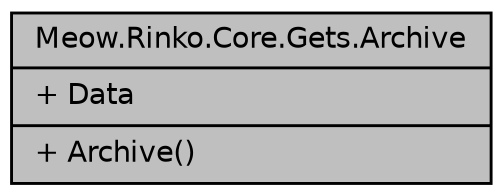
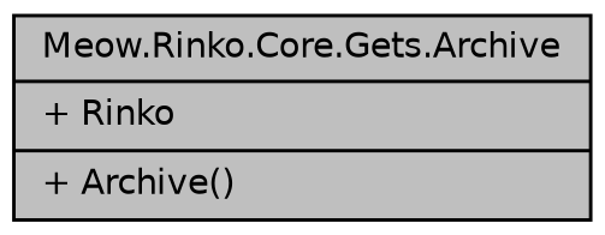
  digraph {
-   n1 [color=black fillcolor=grey75 fontcolor=black fontname=Helvetica fontsize=10 height=0.2 label="{Meow.Rinko.Core.Gets.Archive\n|+ Data\l|+ Archive()\l}" shape=record style=filled width=0.4]
+   n1 [color=black fillcolor=grey75 fontcolor=black fontname=Helvetica fontsize=10 height=0.2 label="{Meow.Rinko.Core.Gets.Archive\n|+ Rinko\l|+ Archive()\l}" shape=record style=filled width=0.4]
  }
